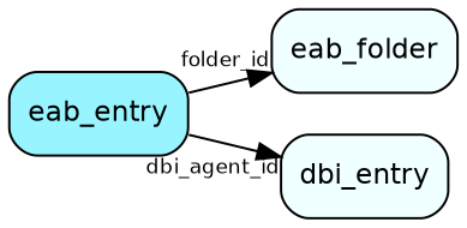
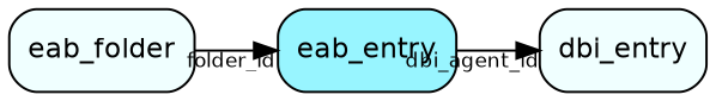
  digraph {
    rankdir=LR
    node [fillcolor=azure1 fontname=Helvetica fontsize=12 shape=box style="rounded, filled"]
    edge [fontname=Helvetica fontsize=9]
    eab_entry [fillcolor=cadetblue1]
    eab_folder
    n3 [label=dbi_entry]
-   eab_entry -> eab_folder [headlabel=folder_id]
+   eab_folder -> eab_entry [headlabel=folder_id]
    eab_entry -> n3 [headlabel=dbi_agent_id]
  }
